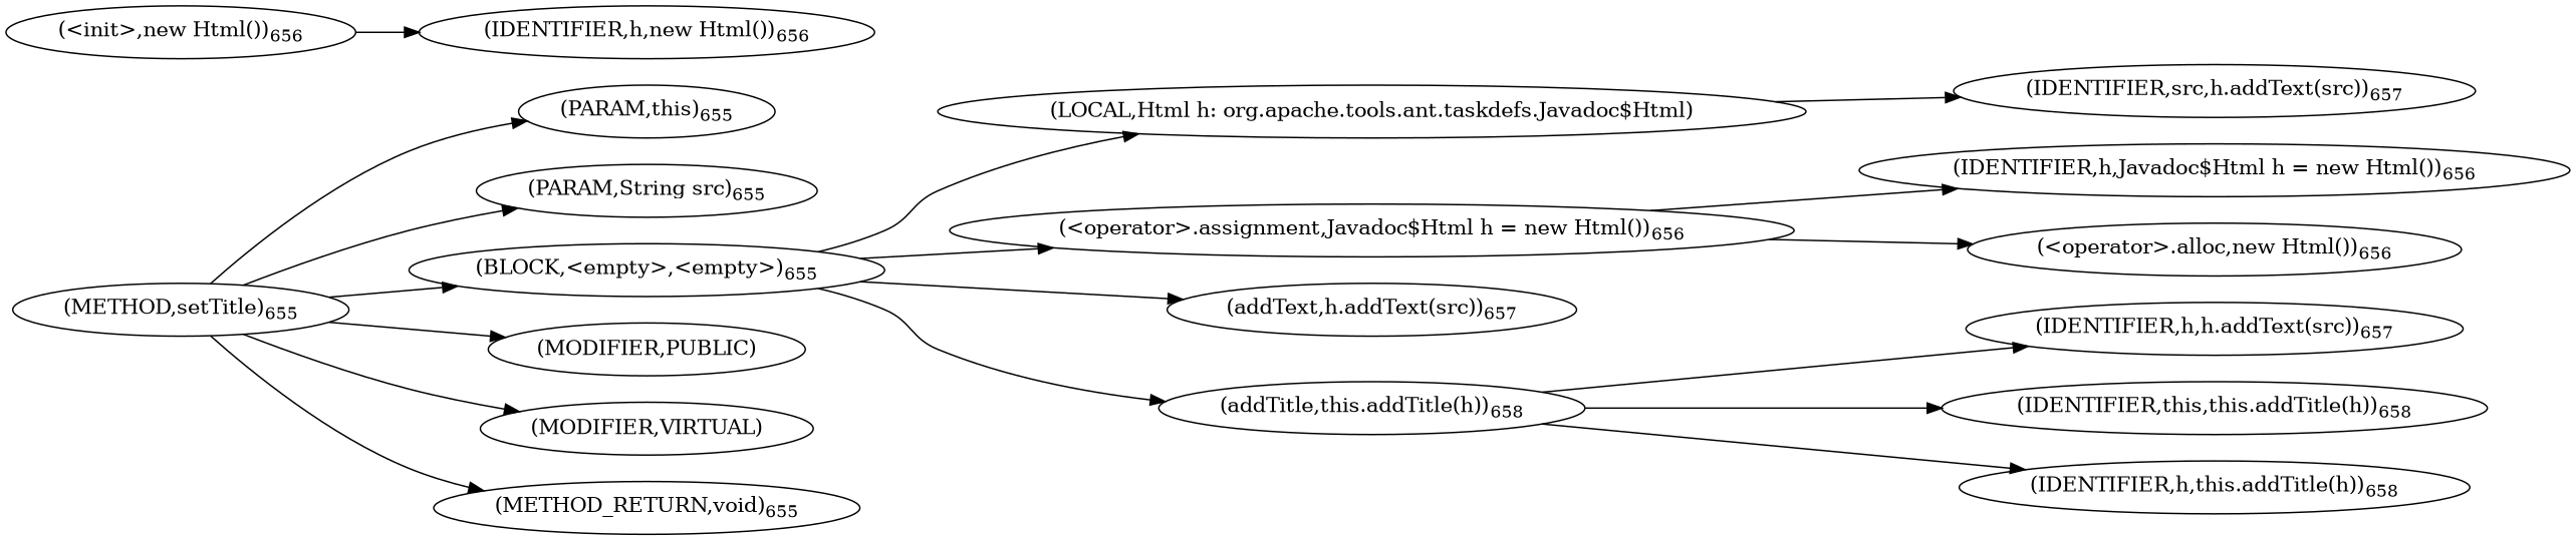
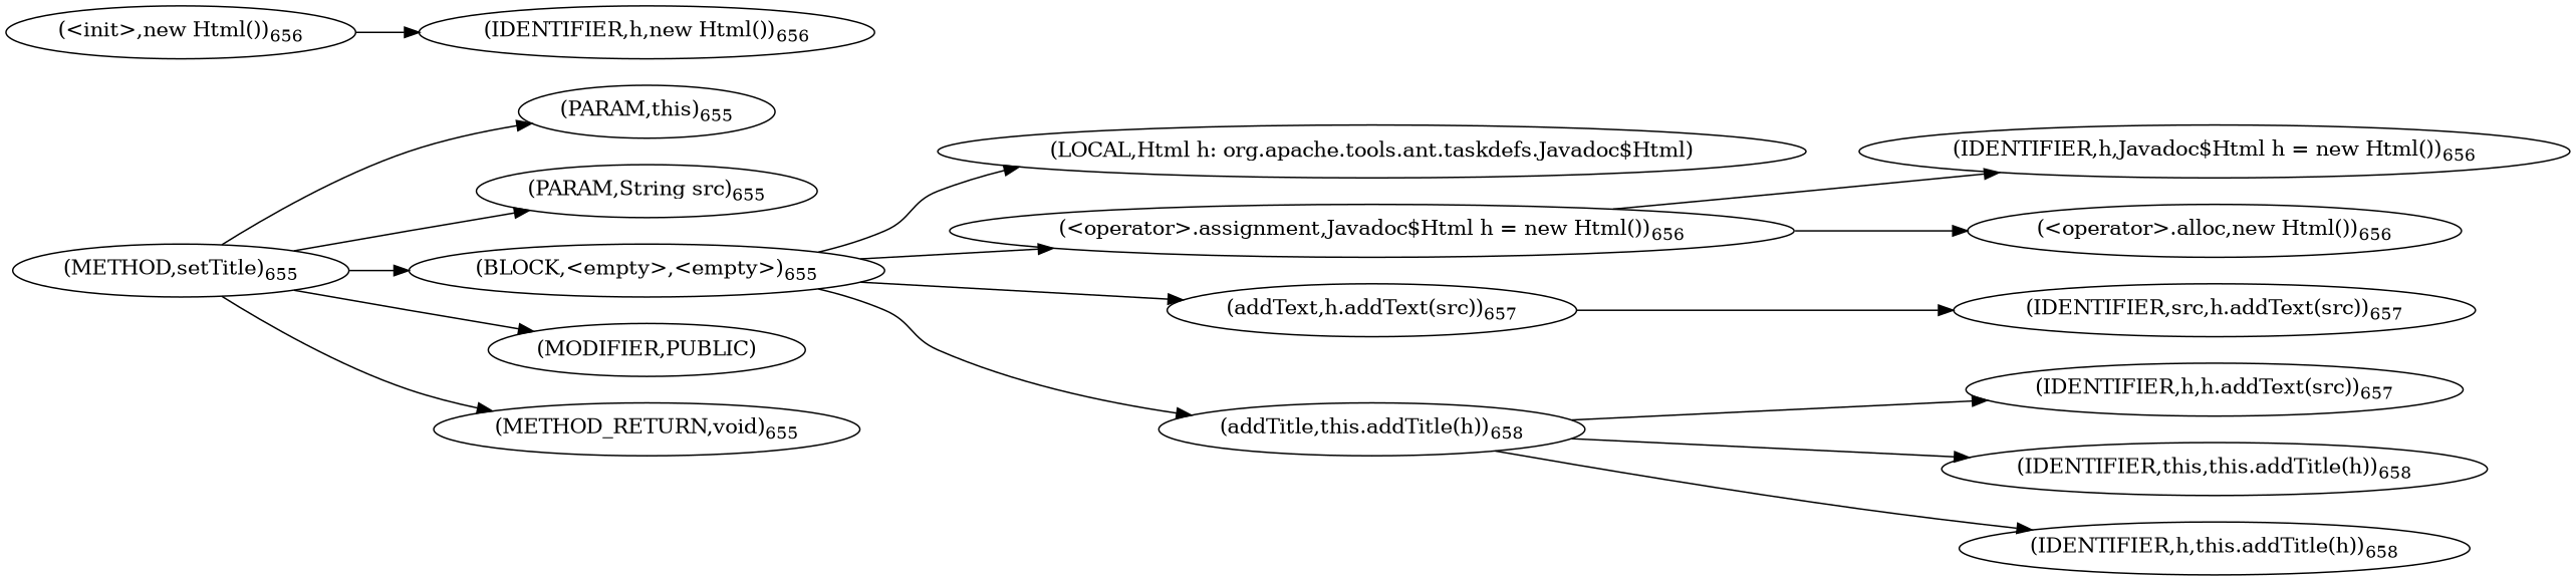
  digraph {
    rankdir=LR
    n1 [label=<(METHOD,setTitle)<SUB>655</SUB>>]
    n2 [label=<(PARAM,this)<SUB>655</SUB>>]
    n3 [label=<(PARAM,String src)<SUB>655</SUB>>]
    n4 [label=<(BLOCK,&lt;empty&gt;,&lt;empty&gt;)<SUB>655</SUB>>]
    n5 [label=<(MODIFIER,PUBLIC)>]
-   n6 [label=<(MODIFIER,VIRTUAL)>]
    n7 [label=<(METHOD_RETURN,void)<SUB>655</SUB>>]
    n8 [label=<(LOCAL,Html h: org.apache.tools.ant.taskdefs.Javadoc$Html)>]
    n9 [label=<(&lt;operator&gt;.assignment,Javadoc$Html h = new Html())<SUB>656</SUB>>]
    n10 [label=<(addText,h.addText(src))<SUB>657</SUB>>]
    n11 [label=<(addTitle,this.addTitle(h))<SUB>658</SUB>>]
    n12 [label=<(IDENTIFIER,h,Javadoc$Html h = new Html())<SUB>656</SUB>>]
    n13 [label=<(&lt;operator&gt;.alloc,new Html())<SUB>656</SUB>>]
    n14 [label=<(&lt;init&gt;,new Html())<SUB>656</SUB>>]
    n15 [label=<(IDENTIFIER,h,new Html())<SUB>656</SUB>>]
    n16 [label=<(IDENTIFIER,src,h.addText(src))<SUB>657</SUB>>]
    n17 [label=<(IDENTIFIER,h,h.addText(src))<SUB>657</SUB>>]
    n18 [label=<(IDENTIFIER,this,this.addTitle(h))<SUB>658</SUB>>]
    n19 [label=<(IDENTIFIER,h,this.addTitle(h))<SUB>658</SUB>>]
    n1 -> n2
    n1 -> n3
    n1 -> n4
    n1 -> n5
-   n1 -> n6
    n1 -> n7
    n4 -> n8
    n4 -> n9
    n4 -> n10
    n4 -> n11
    n9 -> n12
    n9 -> n13
-   n8 -> n16
+   n10 -> n16
    n11 -> n17
    n11 -> n18
    n11 -> n19
    n14 -> n15
  }
